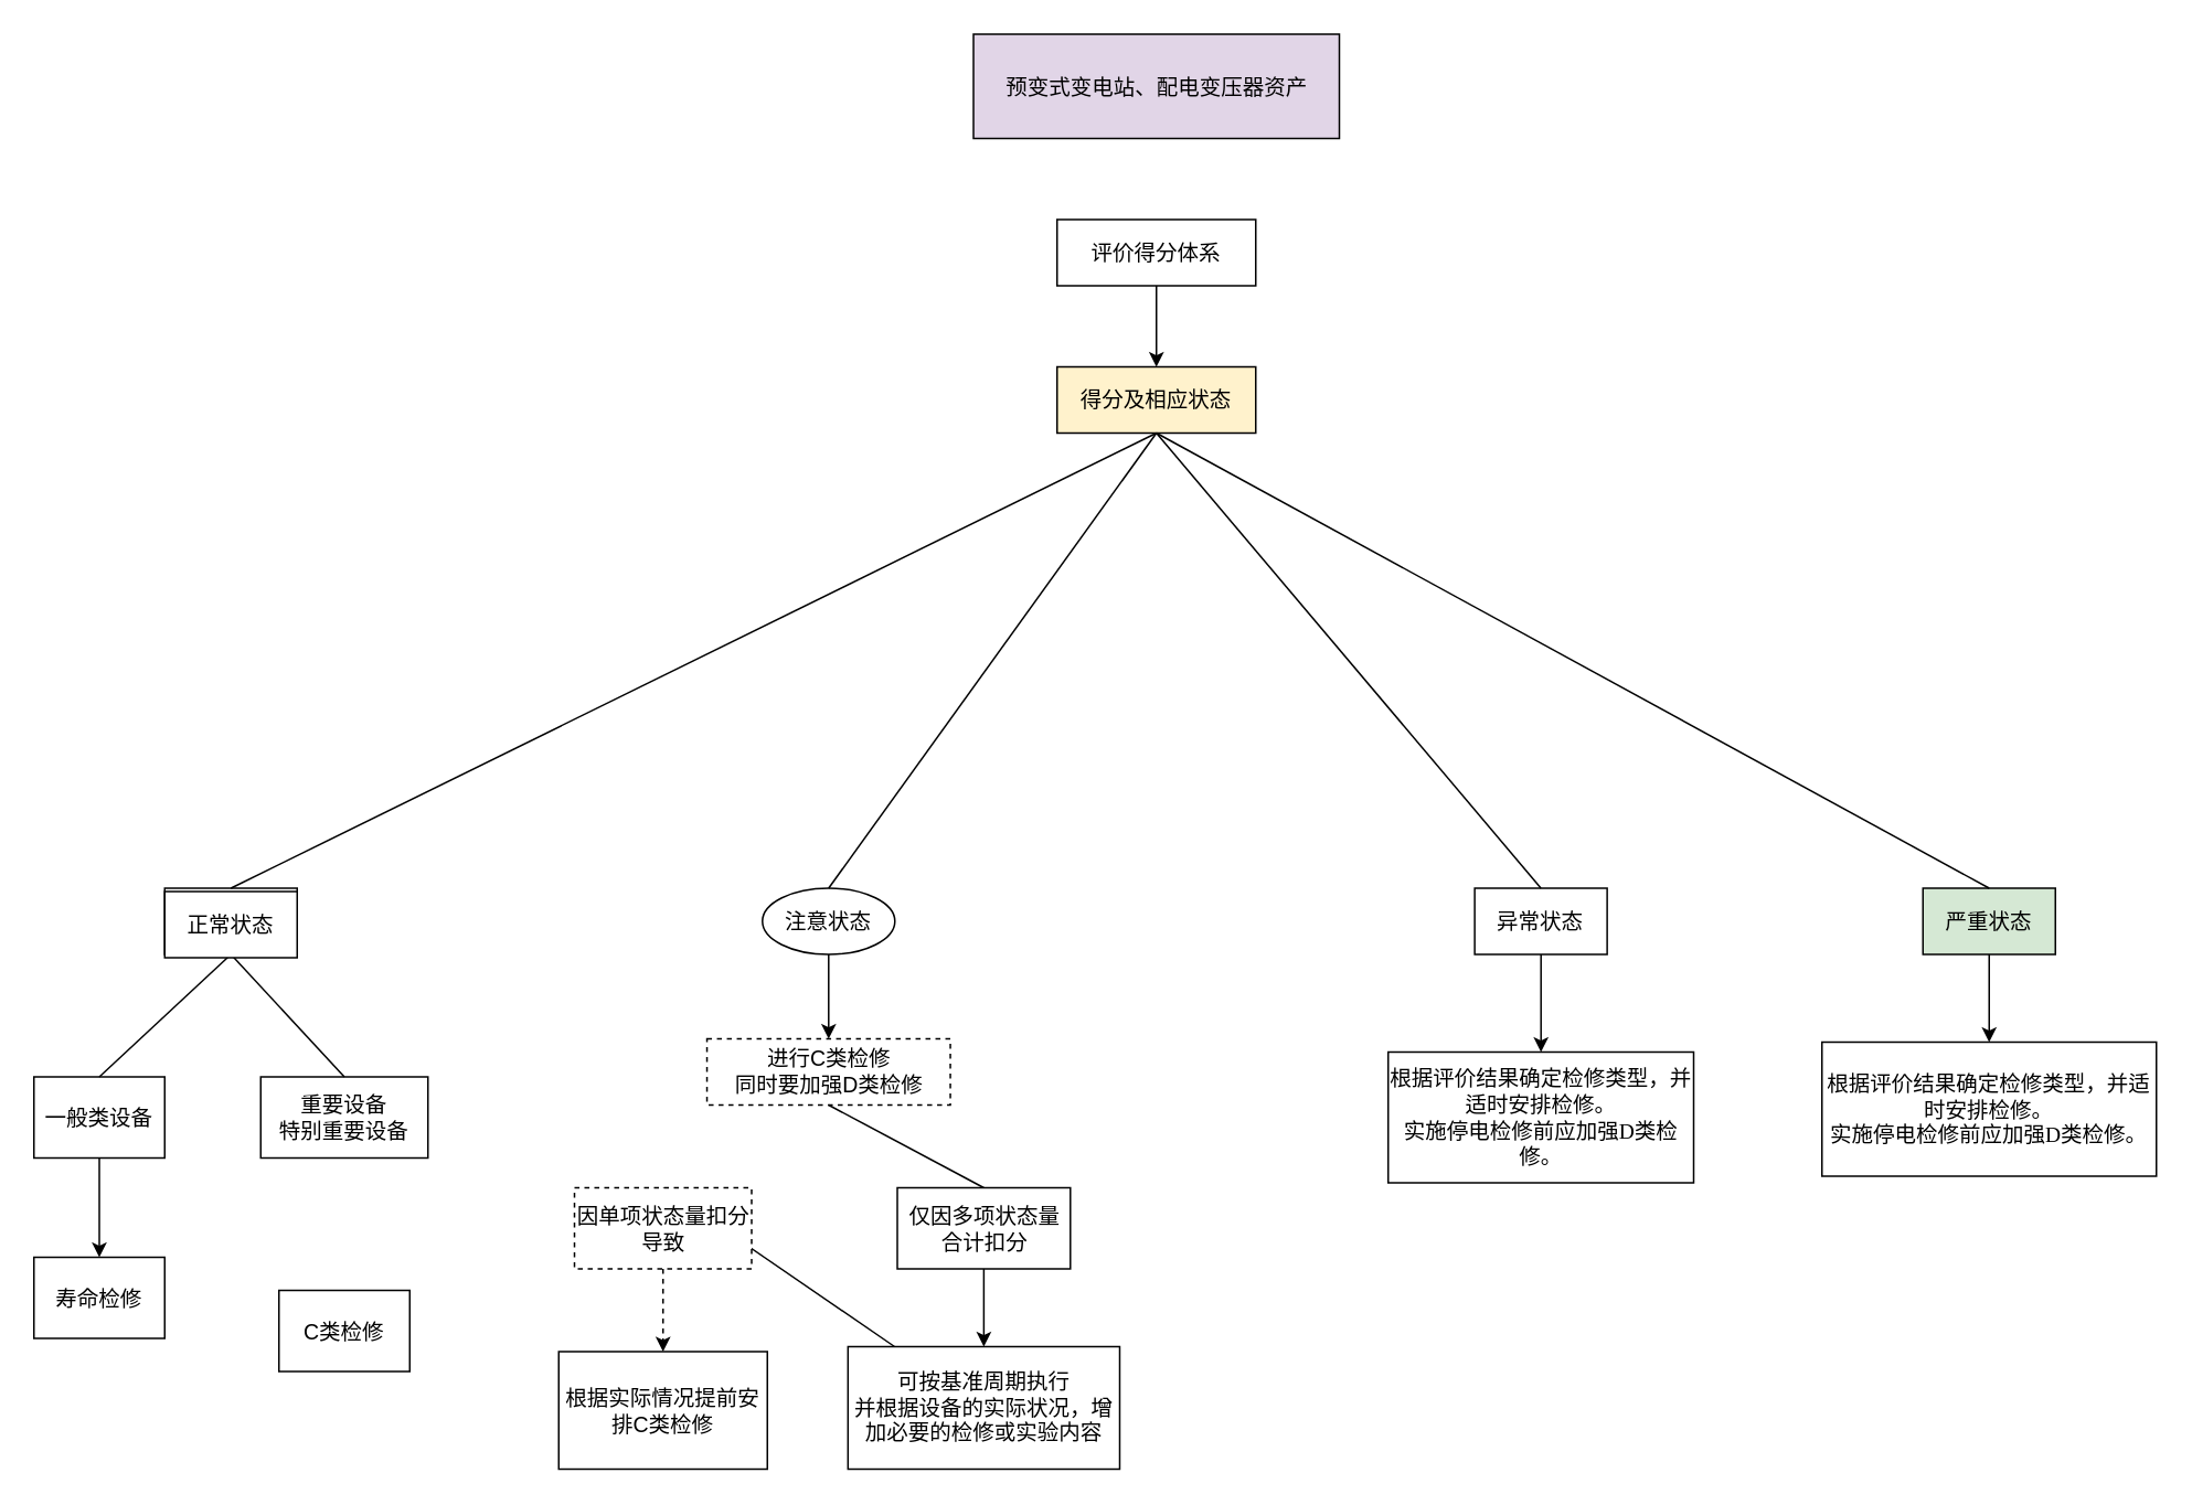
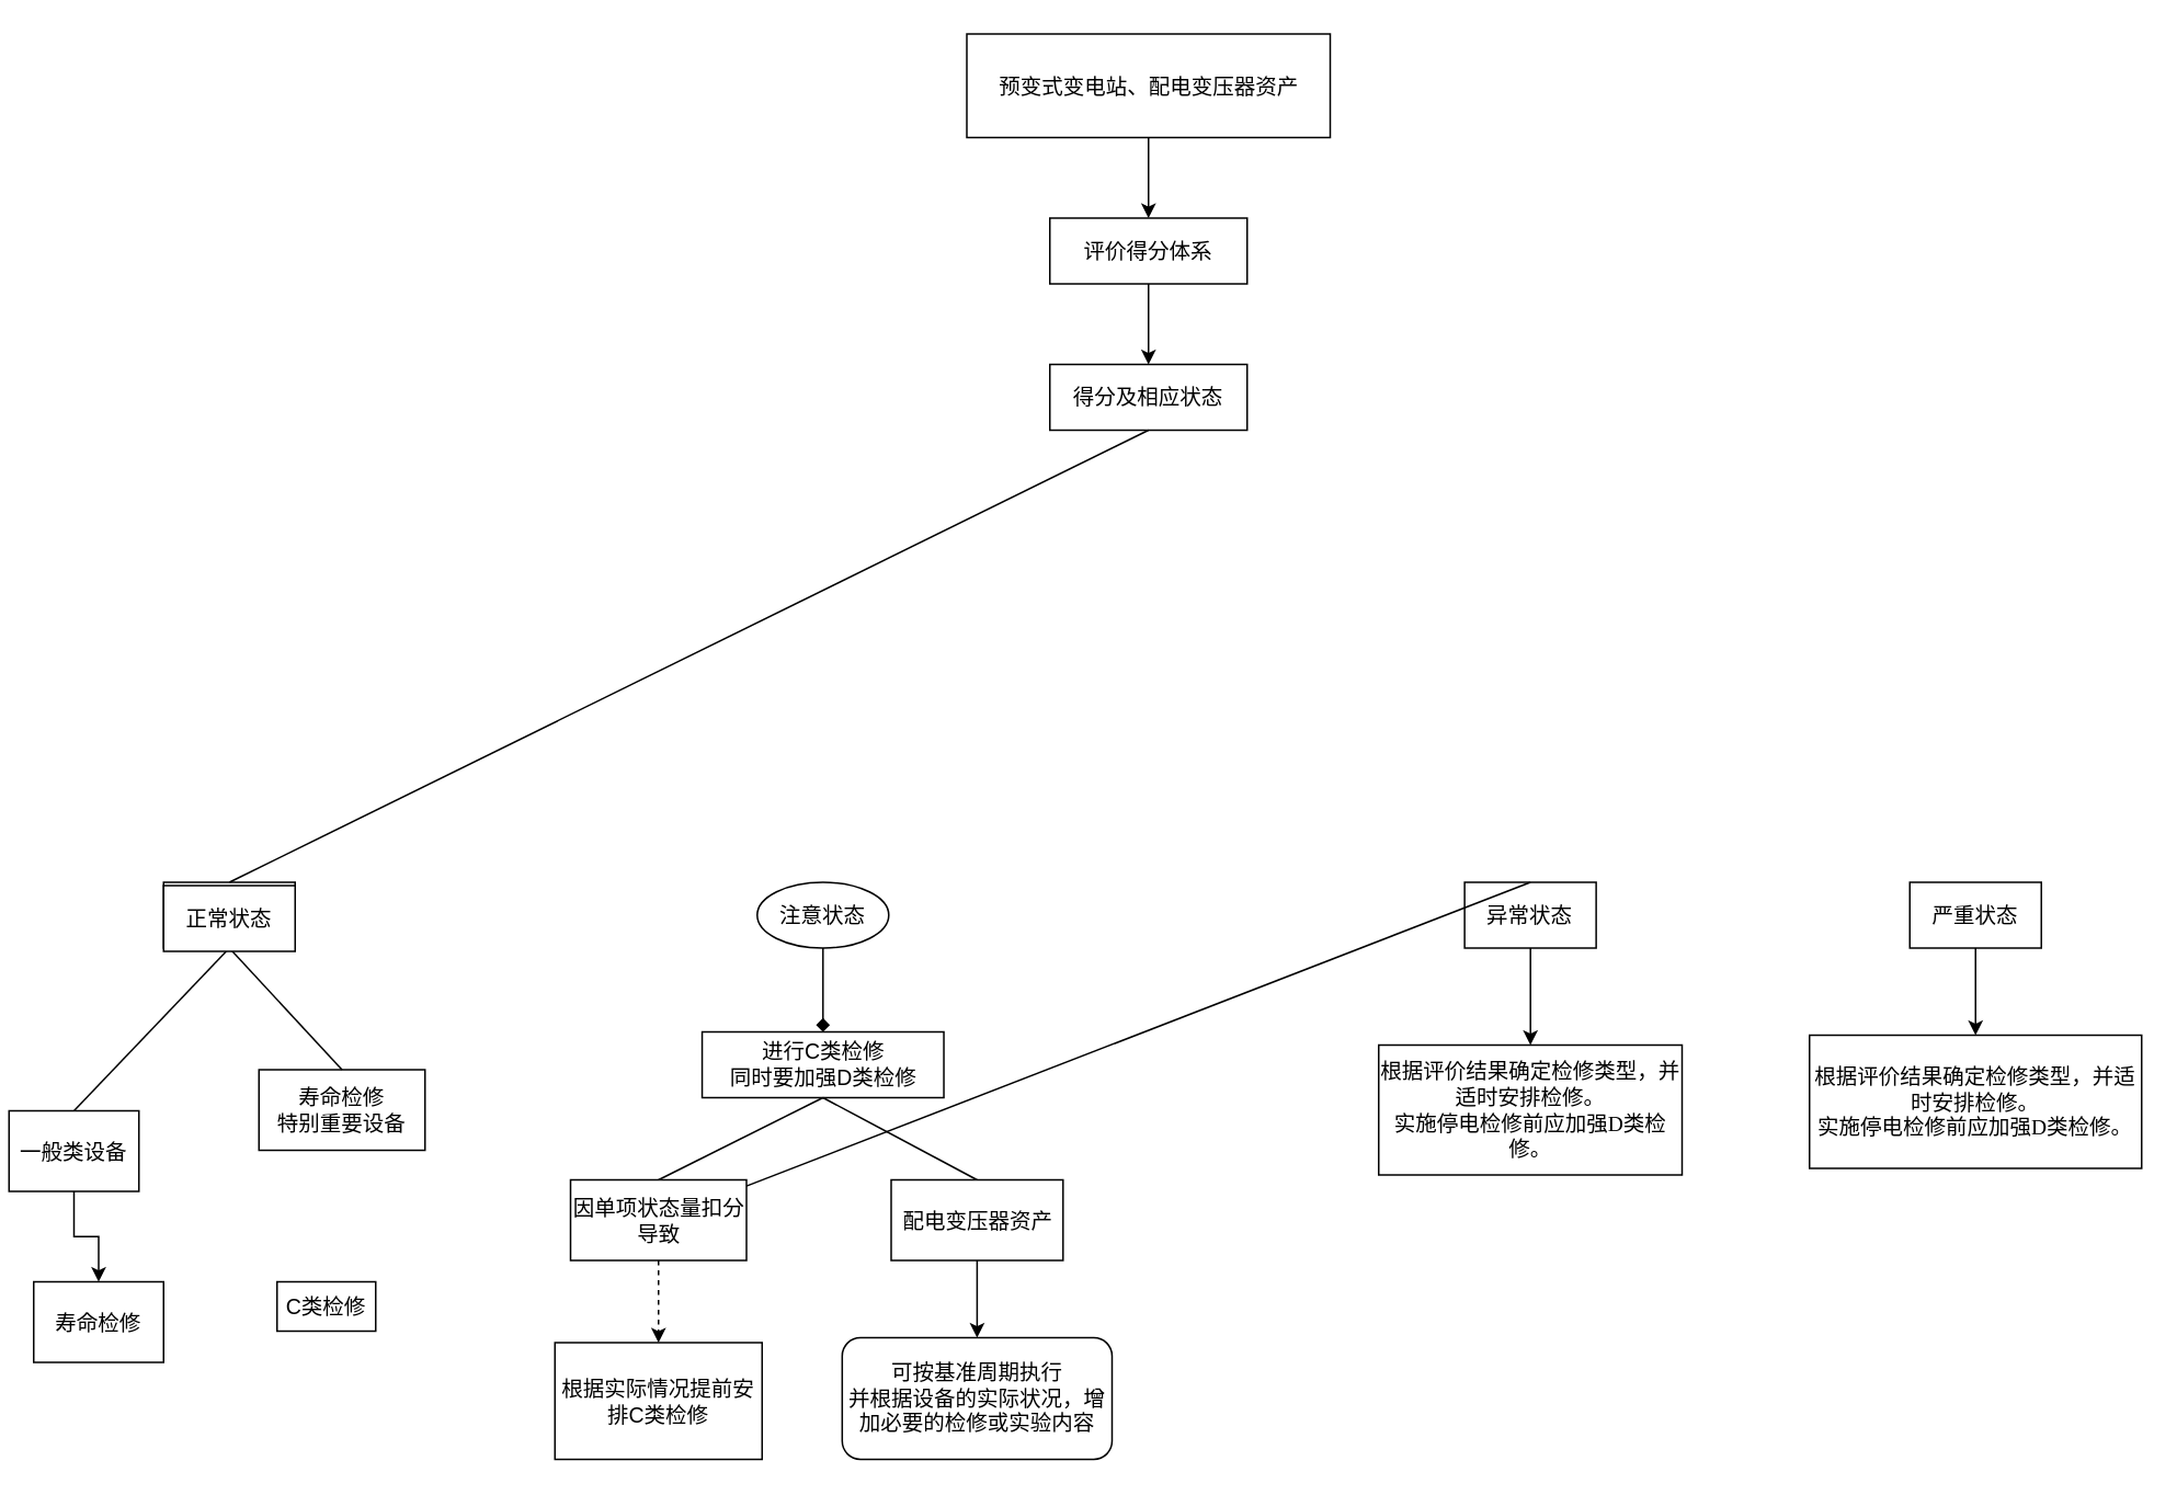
  <mxCell id="0" />
  <mxCell id="1" parent="0" />
  <mxCell id="2" value="" style="edgeStyle=orthogonalEdgeStyle;rounded=0;orthogonalLoop=1;jettySize=auto;html=1;fontSize=13;" parent="1" source="3" target="4" edge="1"><mxGeometry relative="1" as="geometry" /></mxCell>
  <mxCell id="3" value="评价得分体系" style="rounded=0;whiteSpace=wrap;html=1;fontSize=13;" parent="1" vertex="1"><mxGeometry x="638" y="132" width="120" height="40" as="geometry" /></mxCell>
- <mxCell id="4" value="得分及相应状态" style="rounded=0;whiteSpace=wrap;html=1;fontSize=13;fillColor=#fff2cc;" parent="1" vertex="1"><mxGeometry x="638" y="221" width="120" height="40" as="geometry" /></mxCell>
+ <mxCell id="4" value="得分及相应状态" style="rounded=0;whiteSpace=wrap;html=1;fontSize=13;" parent="1" vertex="1"><mxGeometry x="638" y="221" width="120" height="40" as="geometry" /></mxCell>
  <mxCell id="5" value="正常状态" style="rounded=0;whiteSpace=wrap;html=1;fontSize=13;" parent="1" vertex="1"><mxGeometry x="99" y="536" width="80" height="40" as="geometry" /></mxCell>
- <mxCell id="6" value="" style="edgeStyle=orthogonalEdgeStyle;rounded=0;orthogonalLoop=1;jettySize=auto;html=1;fontSize=13;" parent="1" source="7" target="25" edge="1"><mxGeometry relative="1" as="geometry" /></mxCell>
+ <mxCell id="6" value="" style="edgeStyle=orthogonalEdgeStyle;rounded=0;orthogonalLoop=1;jettySize=auto;html=1;fontSize=13;endArrow=diamond;" parent="1" source="7" target="25" edge="1"><mxGeometry relative="1" as="geometry" /></mxCell>
  <mxCell id="7" value="注意状态" style="ellipse;whiteSpace=wrap;html=1;fontSize=13;" parent="1" vertex="1"><mxGeometry x="460.03" y="536" width="80" height="40" as="geometry" /></mxCell>
  <mxCell id="8" value="" style="edgeStyle=orthogonalEdgeStyle;rounded=0;orthogonalLoop=1;jettySize=auto;html=1;fontSize=13;" parent="1" source="9" target="34" edge="1"><mxGeometry relative="1" as="geometry" /></mxCell>
  <mxCell id="9" value="异常状态" style="rounded=0;whiteSpace=wrap;html=1;fontSize=13;" parent="1" vertex="1"><mxGeometry x="890.25" y="536" width="80" height="40" as="geometry" /></mxCell>
  <mxCell id="10" value="" style="edgeStyle=orthogonalEdgeStyle;rounded=0;orthogonalLoop=1;jettySize=auto;html=1;fontSize=13;" parent="1" source="11" target="35" edge="1"><mxGeometry relative="1" as="geometry" /></mxCell>
- <mxCell id="11" value="严重状态" style="rounded=0;whiteSpace=wrap;html=1;fontSize=13;fillColor=#d5e8d4;" parent="1" vertex="1"><mxGeometry x="1161" y="536" width="80" height="40" as="geometry" /></mxCell>
+ <mxCell id="11" value="严重状态" style="rounded=0;whiteSpace=wrap;html=1;fontSize=13;" parent="1" vertex="1"><mxGeometry x="1161" y="536" width="80" height="40" as="geometry" /></mxCell>
  <mxCell id="12" value="" style="endArrow=none;html=1;rounded=0;entryX=0.5;entryY=1;entryDx=0;entryDy=0;exitX=0.5;exitY=0;exitDx=0;exitDy=0;fontSize=13;" parent="1" source="5" target="4" edge="1"><mxGeometry width="50" height="50" relative="1" as="geometry"><mxPoint x="978" y="278" as="sourcePoint" /><mxPoint x="1028" y="228" as="targetPoint" /></mxGeometry></mxCell>
- <mxCell id="13" value="" style="endArrow=none;html=1;rounded=0;entryX=0.5;entryY=1;entryDx=0;entryDy=0;exitX=0.5;exitY=0;exitDx=0;exitDy=0;fontSize=13;" parent="1" source="7" target="4" edge="1"><mxGeometry width="50" height="50" relative="1" as="geometry"><mxPoint x="868" y="348" as="sourcePoint" /><mxPoint x="1118" y="268" as="targetPoint" /></mxGeometry></mxCell>
- <mxCell id="14" value="" style="endArrow=none;html=1;rounded=0;exitX=0.5;exitY=0;exitDx=0;exitDy=0;entryX=0.5;entryY=1;entryDx=0;entryDy=0;fontSize=13;" parent="1" source="9" target="4" edge="1"><mxGeometry width="50" height="50" relative="1" as="geometry"><mxPoint x="998" y="348" as="sourcePoint" /><mxPoint x="1098" y="268" as="targetPoint" /></mxGeometry></mxCell>
- <mxCell id="15" value="" style="endArrow=none;html=1;rounded=0;exitX=0.5;exitY=0;exitDx=0;exitDy=0;entryX=0.5;entryY=1;entryDx=0;entryDy=0;fontSize=13;" parent="1" source="11" target="4" edge="1"><mxGeometry width="50" height="50" relative="1" as="geometry"><mxPoint x="1138" y="348" as="sourcePoint" /><mxPoint x="1108" y="258" as="targetPoint" /></mxGeometry></mxCell>
- <mxCell id="17" value="&lt;font style=&quot;font-size: 13px&quot;&gt;预变式变电站、配电变压器资产&lt;/font&gt;" style="rounded=0;whiteSpace=wrap;html=1;fontSize=13;fillColor=#e1d5e7;" parent="1" vertex="1"><mxGeometry x="587.5" y="20" width="221" height="63" as="geometry" /></mxCell>
+ <mxCell id="14" value="" style="endArrow=none;html=1;rounded=0;exitX=0.5;exitY=0;exitDx=0;exitDy=0;fontSize=13;" parent="1" source="9" target="29" edge="1"><mxGeometry width="50" height="50" relative="1" as="geometry"><mxPoint x="998" y="348" as="sourcePoint" /><mxPoint x="1098" y="268" as="targetPoint" /></mxGeometry></mxCell>
+ <mxCell id="16" style="edgeStyle=orthogonalEdgeStyle;rounded=0;orthogonalLoop=1;jettySize=auto;html=1;exitX=0.5;exitY=1;exitDx=0;exitDy=0;entryX=0.5;entryY=0;entryDx=0;entryDy=0;fontSize=13;" parent="1" source="17" target="3" edge="1"><mxGeometry relative="1" as="geometry" /></mxCell>
+ <mxCell id="17" value="&lt;font style=&quot;font-size: 13px&quot;&gt;预变式变电站、配电变压器资产&lt;/font&gt;" style="rounded=0;whiteSpace=wrap;html=1;fontSize=13;" parent="1" vertex="1"><mxGeometry x="587.5" y="20" width="221" height="63" as="geometry" /></mxCell>
  <mxCell id="18" value="" style="edgeStyle=orthogonalEdgeStyle;rounded=0;orthogonalLoop=1;jettySize=auto;html=1;fontSize=13;" parent="1" source="19" target="23" edge="1"><mxGeometry relative="1" as="geometry" /></mxCell>
- <mxCell id="19" value="一般类设备" style="rounded=0;whiteSpace=wrap;html=1;fontSize=13;" parent="1" vertex="1"><mxGeometry x="20" y="650" width="79" height="49" as="geometry" /></mxCell>
- <mxCell id="20" value="重要设备&lt;br style=&quot;font-size: 13px;&quot;&gt;特别重要设备" style="rounded=0;whiteSpace=wrap;html=1;fontSize=13;" parent="1" vertex="1"><mxGeometry x="157" y="650" width="101" height="49" as="geometry" /></mxCell>
+ <mxCell id="19" value="一般类设备" style="rounded=0;whiteSpace=wrap;html=1;fontSize=13;" parent="1" vertex="1"><mxGeometry x="5" y="675" width="79" height="49" as="geometry" /></mxCell>
+ <mxCell id="20" value="寿命检修&lt;br style=&quot;font-size: 13px;&quot;&gt;特别重要设备" style="rounded=0;whiteSpace=wrap;html=1;fontSize=13;" parent="1" vertex="1"><mxGeometry x="157" y="650" width="101" height="49" as="geometry" /></mxCell>
  <mxCell id="21" value="" style="endArrow=none;html=1;rounded=0;entryX=0.5;entryY=1;entryDx=0;entryDy=0;exitX=0.5;exitY=0;exitDx=0;exitDy=0;fontSize=13;" parent="1" source="20" target="5" edge="1"><mxGeometry width="50" height="50" relative="1" as="geometry"><mxPoint x="356" y="579" as="sourcePoint" /><mxPoint x="406" y="529" as="targetPoint" /></mxGeometry></mxCell>
  <mxCell id="22" value="" style="endArrow=none;html=1;rounded=0;exitX=0.5;exitY=0;exitDx=0;exitDy=0;entryX=0.5;entryY=1;entryDx=0;entryDy=0;fontSize=13;" parent="1" source="19" target="5" edge="1"><mxGeometry width="50" height="50" relative="1" as="geometry"><mxPoint x="124.5" y="656" as="sourcePoint" /><mxPoint x="144" y="586" as="targetPoint" /></mxGeometry></mxCell>
- <mxCell id="23" value="寿命检修" style="rounded=0;whiteSpace=wrap;html=1;fontSize=13;" parent="1" vertex="1"><mxGeometry x="20" y="759" width="79" height="49" as="geometry" /></mxCell>
- <mxCell id="24" value="C类检修" style="rounded=0;whiteSpace=wrap;html=1;fontSize=13;" parent="1" vertex="1"><mxGeometry x="168" y="779" width="79" height="49" as="geometry" /></mxCell>
- <mxCell id="25" value="进行C类检修&lt;br style=&quot;font-size: 13px;&quot;&gt;同时要加强D类检修" style="rounded=0;whiteSpace=wrap;html=1;fontSize=13;dashed=1;" parent="1" vertex="1"><mxGeometry x="426.53" y="627" width="147" height="40" as="geometry" /></mxCell>
- <mxCell id="26" value="" style="endArrow=none;html=1;rounded=0;exitX=0.5;exitY=0;exitDx=0;exitDy=0;fontSize=13;" parent="1" source="29" target="33" edge="1"><mxGeometry width="50" height="50" relative="1" as="geometry"><mxPoint x="440.03" y="719" as="sourcePoint" /><mxPoint x="180.03" y="586" as="targetPoint" /></mxGeometry></mxCell>
+ <mxCell id="23" value="寿命检修" style="rounded=0;whiteSpace=wrap;html=1;fontSize=13;" parent="1" vertex="1"><mxGeometry x="20" y="779" width="79" height="49" as="geometry" /></mxCell>
+ <mxCell id="24" value="C类检修" style="rounded=0;whiteSpace=wrap;html=1;fontSize=13;" parent="1" vertex="1"><mxGeometry x="168" y="779" width="60" height="30" as="geometry" /></mxCell>
+ <mxCell id="25" value="进行C类检修&lt;br style=&quot;font-size: 13px;&quot;&gt;同时要加强D类检修" style="rounded=0;whiteSpace=wrap;html=1;fontSize=13;" parent="1" vertex="1"><mxGeometry x="426.53" y="627" width="147" height="40" as="geometry" /></mxCell>
+ <mxCell id="26" value="" style="endArrow=none;html=1;rounded=0;entryX=0.5;entryY=1;entryDx=0;entryDy=0;exitX=0.5;exitY=0;exitDx=0;exitDy=0;fontSize=13;" parent="1" source="29" target="25" edge="1"><mxGeometry width="50" height="50" relative="1" as="geometry"><mxPoint x="440.03" y="719" as="sourcePoint" /><mxPoint x="180.03" y="586" as="targetPoint" /></mxGeometry></mxCell>
  <mxCell id="27" value="" style="endArrow=none;html=1;rounded=0;entryX=0.5;entryY=1;entryDx=0;entryDy=0;exitX=0.5;exitY=0;exitDx=0;exitDy=0;fontSize=13;" parent="1" source="31" target="25" edge="1"><mxGeometry width="50" height="50" relative="1" as="geometry"><mxPoint x="551.03" y="714" as="sourcePoint" /><mxPoint x="180.03" y="586" as="targetPoint" /></mxGeometry></mxCell>
  <mxCell id="28" value="" style="edgeStyle=orthogonalEdgeStyle;rounded=0;orthogonalLoop=1;jettySize=auto;html=1;fontSize=13;dashed=1;" parent="1" source="29" target="32" edge="1"><mxGeometry relative="1" as="geometry" /></mxCell>
- <mxCell id="29" value="因单项状态量扣分导致" style="rounded=0;whiteSpace=wrap;html=1;fontSize=13;dashed=1;" parent="1" vertex="1"><mxGeometry x="346.5" y="717" width="107" height="49" as="geometry" /></mxCell>
+ <mxCell id="29" value="因单项状态量扣分导致" style="rounded=0;whiteSpace=wrap;html=1;fontSize=13;" parent="1" vertex="1"><mxGeometry x="346.5" y="717" width="107" height="49" as="geometry" /></mxCell>
  <mxCell id="30" value="" style="edgeStyle=orthogonalEdgeStyle;rounded=0;orthogonalLoop=1;jettySize=auto;html=1;fontSize=13;" parent="1" source="31" target="33" edge="1"><mxGeometry relative="1" as="geometry" /></mxCell>
- <mxCell id="31" value="仅因多项状态量合计扣分" style="rounded=0;whiteSpace=wrap;html=1;fontSize=13;" parent="1" vertex="1"><mxGeometry x="541.5" y="717" width="104.53" height="49" as="geometry" /></mxCell>
+ <mxCell id="31" value="配电变压器资产" style="rounded=0;whiteSpace=wrap;html=1;fontSize=13;" parent="1" vertex="1"><mxGeometry x="541.5" y="717" width="104.53" height="49" as="geometry" /></mxCell>
  <mxCell id="32" value="根据实际情况提前安排C类检修" style="rounded=0;whiteSpace=wrap;html=1;fontSize=13;" parent="1" vertex="1"><mxGeometry x="337" y="816" width="126" height="71" as="geometry" /></mxCell>
- <mxCell id="33" value="可按基准周期执行&lt;br&gt;并根据设备的实际状况，增加必要的检修或实验内容" style="whiteSpace=wrap;html=1;rounded=0;fontSize=13;" parent="1" vertex="1"><mxGeometry x="511.71" y="813" width="164.12" height="74" as="geometry" /></mxCell>
+ <mxCell id="33" value="可按基准周期执行&lt;br&gt;并根据设备的实际状况，增加必要的检修或实验内容" style="whiteSpace=wrap;html=1;fontSize=13;rounded=1;" parent="1" vertex="1"><mxGeometry x="511.71" y="813" width="164.12" height="74" as="geometry" /></mxCell>
  <mxCell id="34" value="&lt;font style=&quot;font-size: 13px;&quot;&gt;根据评价结果确定检修类型，并适时安排检修。&lt;br style=&quot;font-size: 13px;&quot;&gt;实施停电检修前应加强&lt;span lang=&quot;EN-US&quot; style=&quot;font-family: &amp;quot;times new roman&amp;quot;, serif; font-size: 13px;&quot;&gt;D&lt;/span&gt;类检修。&lt;/font&gt;" style="rounded=0;whiteSpace=wrap;html=1;fontSize=13;" parent="1" vertex="1"><mxGeometry x="838" y="635" width="184.5" height="79" as="geometry" /></mxCell>
  <mxCell id="35" value="根据评价结果确定检修类型，并适时安排检修。&lt;br style=&quot;font-size: 13px;&quot;&gt;实施停电检修前应加强&lt;span lang=&quot;EN-US&quot; style=&quot;font-family: &amp;quot;times new roman&amp;quot;, serif; font-size: 13px;&quot;&gt;D&lt;/span&gt;类检修。" style="rounded=0;whiteSpace=wrap;html=1;fontSize=13;" parent="1" vertex="1"><mxGeometry x="1100" y="629" width="202" height="81" as="geometry" /></mxCell>
  <mxCell id="36" value="正常状态" style="rounded=0;whiteSpace=wrap;html=1;fontSize=13;" parent="1" vertex="1"><mxGeometry x="99" y="538" width="80" height="40" as="geometry" /></mxCell>
